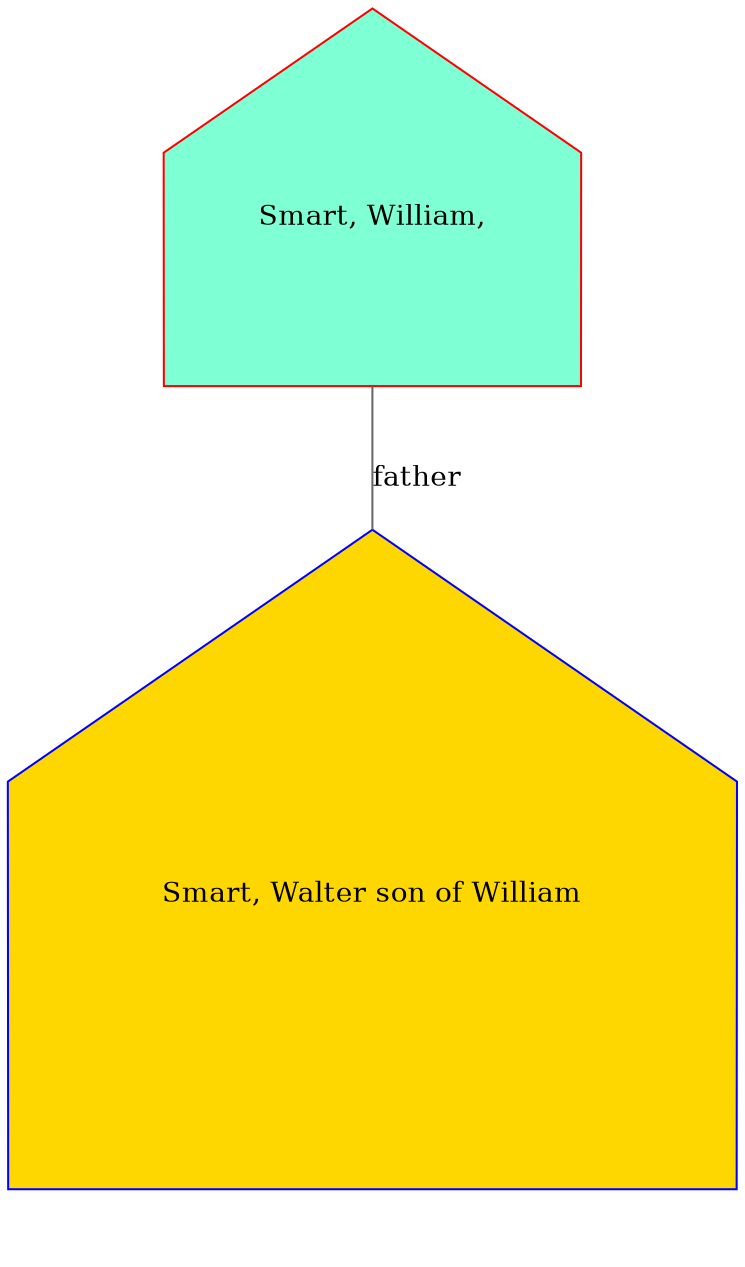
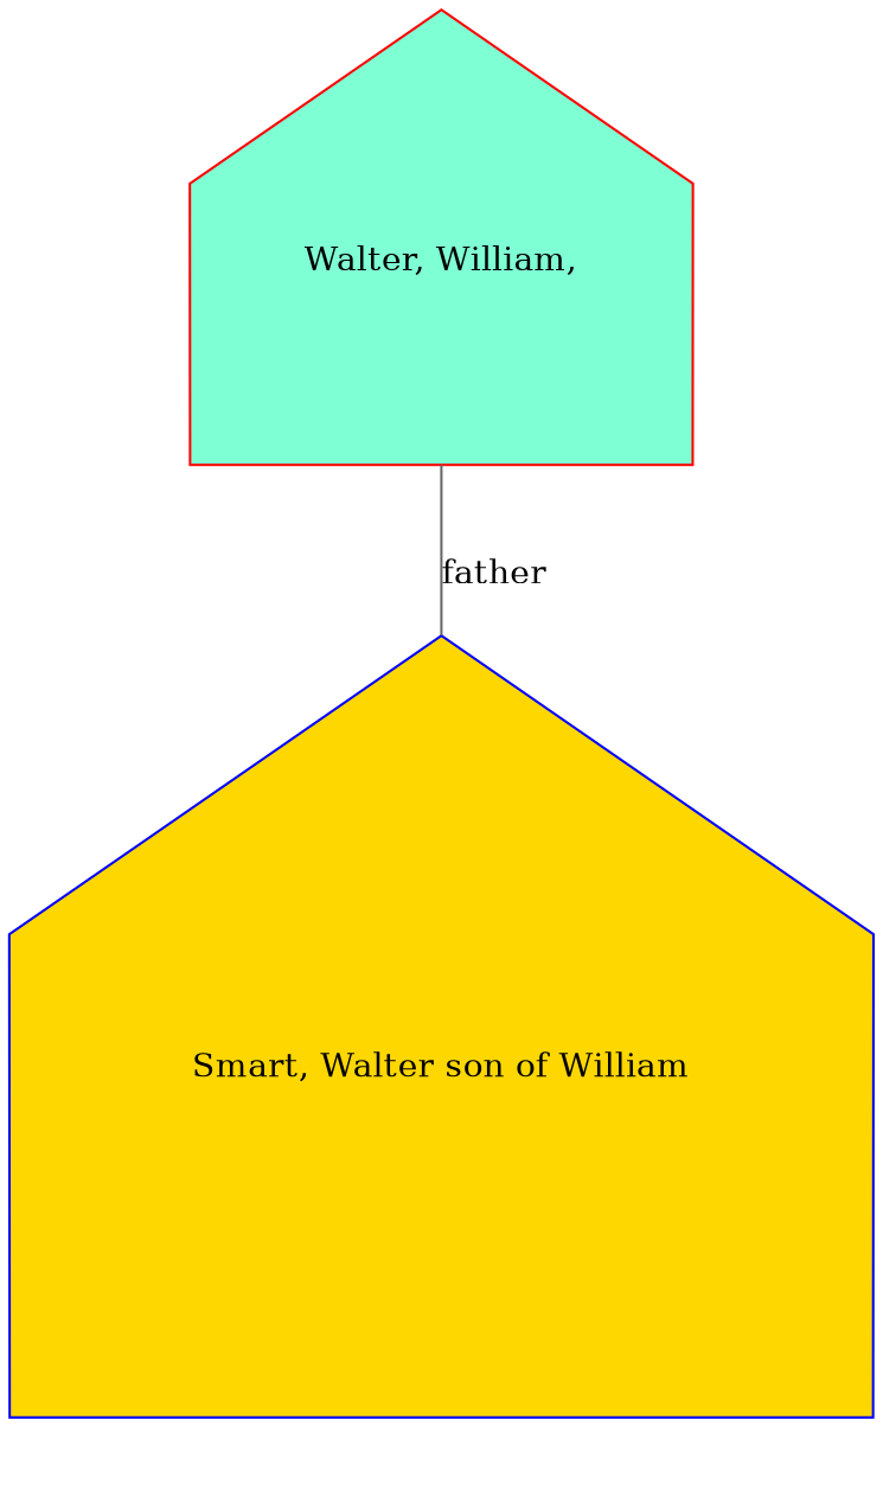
  digraph {
    node [regular=1 shape=house style=filled]
-   n1 [color=red label="Smart, William," fillcolor=aquamarine]
+   n1 [color=red label="Walter, William," fillcolor=aquamarine]
    n2 [color=blue label="Smart, Walter son of William" fillcolor=gold]
    n1 -> n2 [arrowsize=0.0 dir=none label=father color=gray40]
  }
